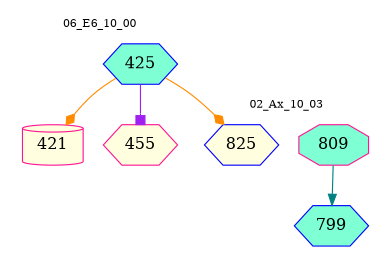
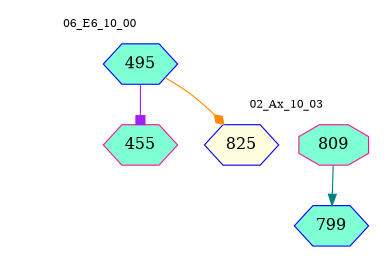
  digraph {
    node [color=deeppink fillcolor=aquamarine shape=hexagon style=filled]
    edge [arrowhead=diamond color=darkorange]
    n1 [label=809 shape=octagon]
    n2 [color=blue label=799]
    n3 [color=blue fillcolor=lightyellow label=825]
-   n4 [color=blue label=425]
-   n5 [fillcolor=lightyellow label=421 shape=cylinder]
-   n6 [fillcolor=lightyellow label=455]
+   n4 [color=blue label=495]
+   n6 [label=455]
    subgraph cluster_1 {
      color=white
      fontsize=10
      label="02_Ax_10_03"
      n1
      n2
      n3
    }
    subgraph cluster_2 {
      color=white
      fontsize=10
      label="06_E6_10_00"
      n4
-     n5
      n6
    }
    n1 -> n2 [arrowhead=normal color=teal]
    n4 -> n3
-   n4 -> n5
    n4 -> n6 [arrowhead=box color=purple]
  }
